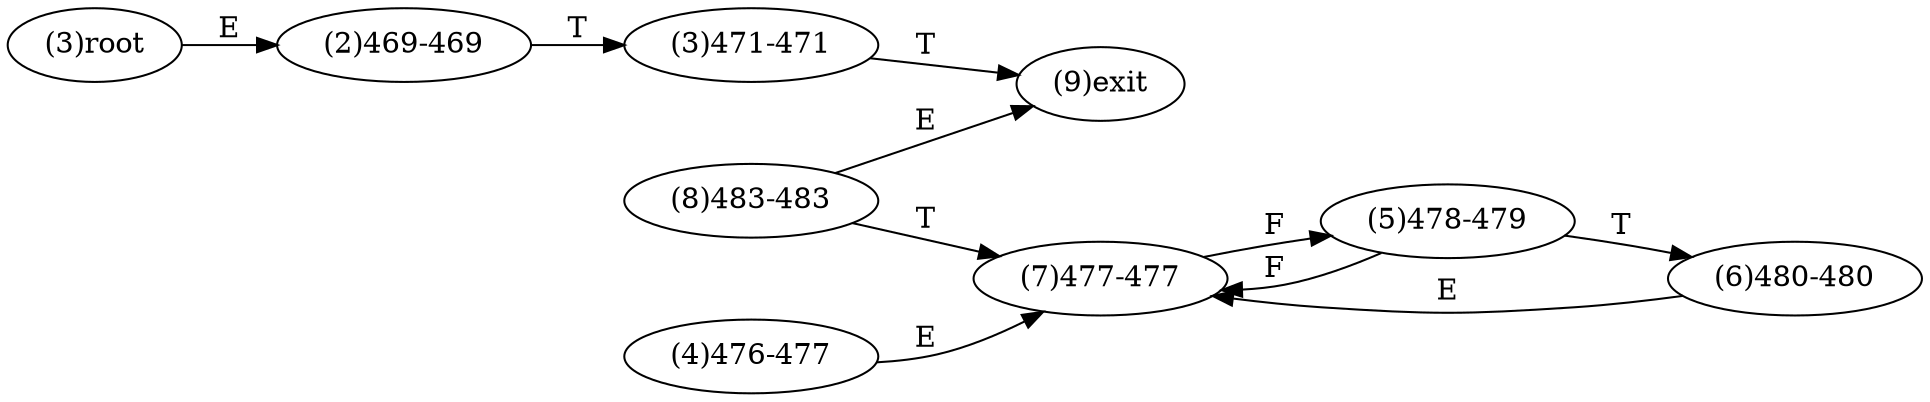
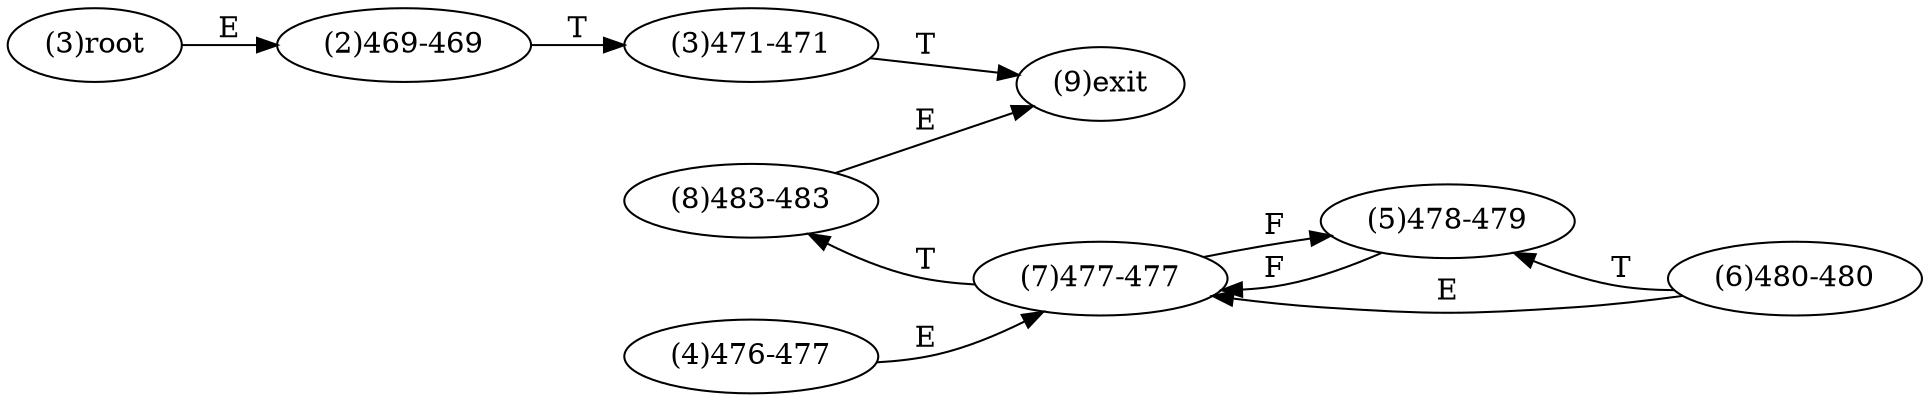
  digraph {
    rankdir=LR
    n1 [label="(3)root"]
    n2 [label="(2)469-469"]
    n3 [label="(3)471-471"]
    n4 [label="(9)exit"]
    n5 [label="(4)476-477"]
    n6 [label="(7)477-477"]
    n7 [label="(5)478-479"]
    n8 [label="(8)483-483"]
    n9 [label="(6)480-480"]
    n1 -> n2 [label=E]
    n2 -> n3 [label=T]
    n3 -> n4 [label=T]
    n5 -> n6 [label=E]
    n6 -> n7 [label=F]
-   n8 -> n6 [label=T]
+   n6 -> n8 [label=T]
    n7 -> n6 [label=F]
-   n7 -> n9 [label=T]
+   n9 -> n7 [label=T]
    n8 -> n4 [label=E]
    n9 -> n6 [label=E]
  }
